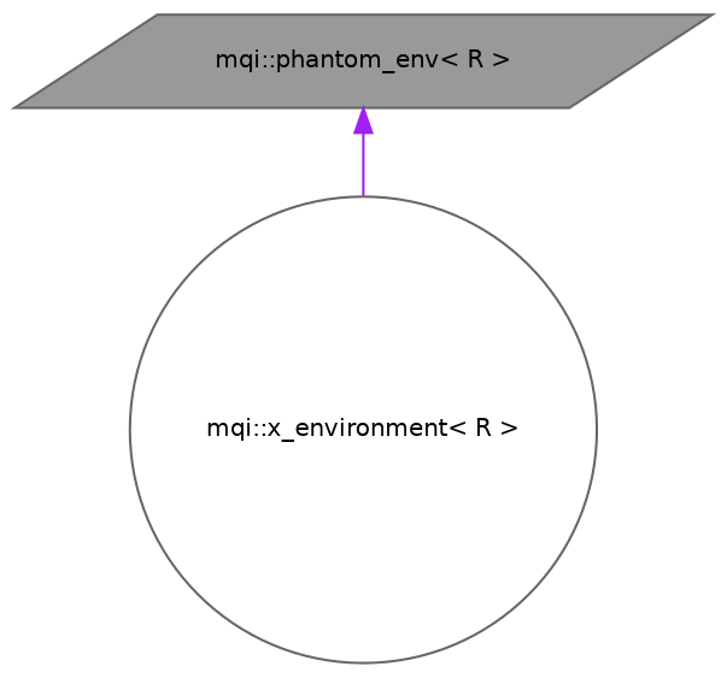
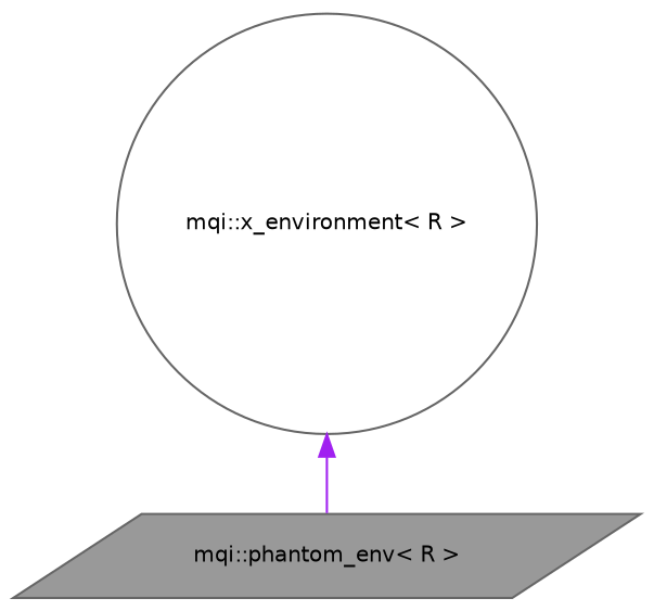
  digraph {
    node [color=gray40 fontname=Helvetica fontsize=10 style=filled]
    n1 [fillcolor=grey60 fontcolor=black height=0.2 label="mqi::phantom_env\< R \>" shape=parallelogram width=0.4]
    n2 [fillcolor=white height=0.2 label="mqi::x_environment\< R \>" shape=circle width=0.4]
-   n1 -> n2 [color=purple dir=back fontname=Helvetica fontsize=10 labelfontname=Helvetica labelfontsize=10 style=solid]
+   n2 -> n1 [color=purple dir=back fontname=Helvetica fontsize=10 labelfontname=Helvetica labelfontsize=10 style=solid]
  }
